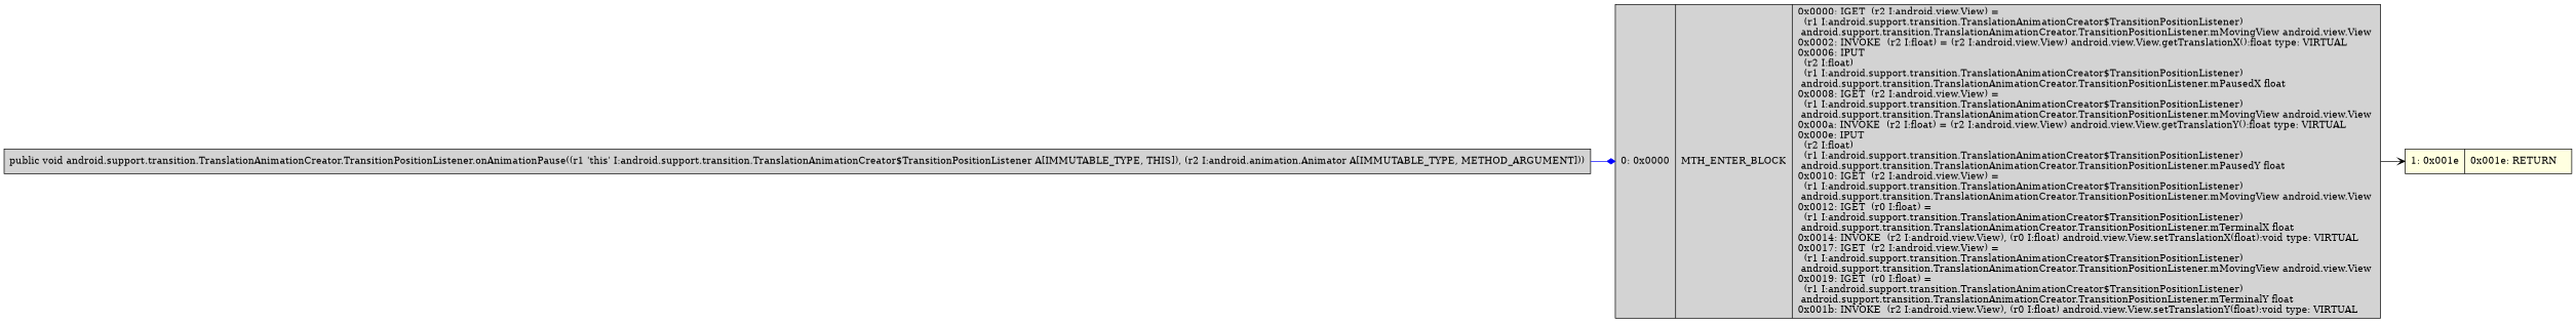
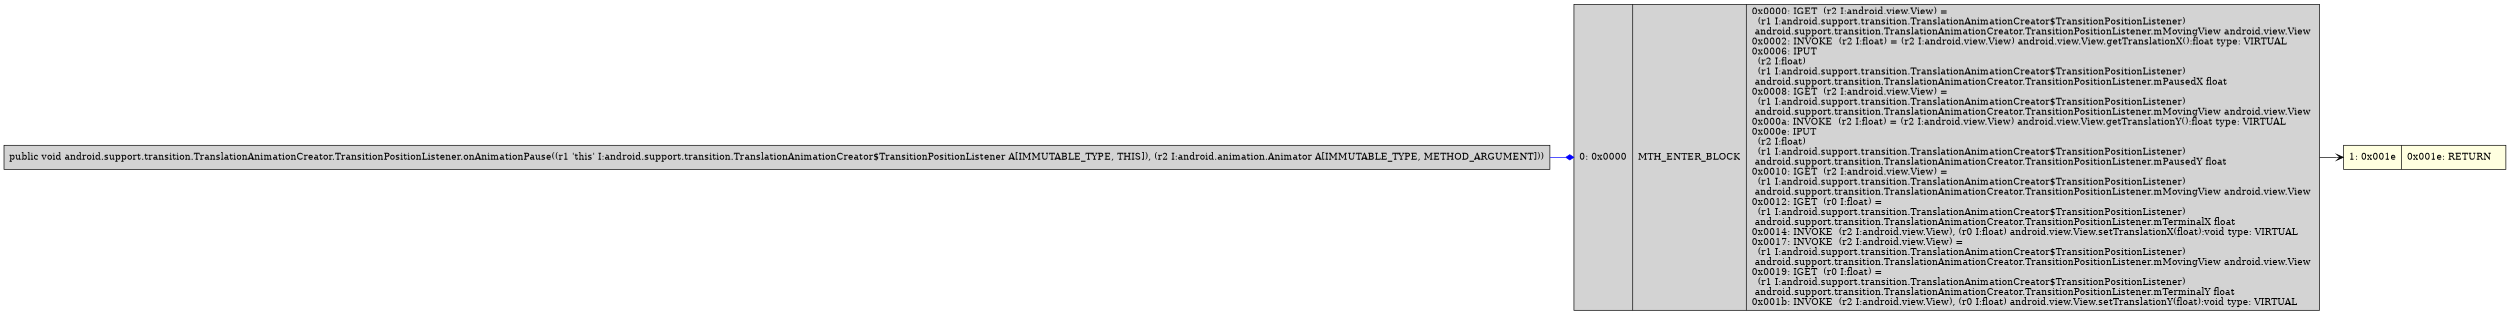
  digraph {
    rankdir=LR
    node [shape=record style=filled fillcolor=lightgrey]
-   n1 [label="{0\:\ 0x0000|MTH_ENTER_BLOCK\l|0x0000: IGET  (r2 I:android.view.View) = \l  (r1 I:android.support.transition.TranslationAnimationCreator$TransitionPositionListener)\l android.support.transition.TranslationAnimationCreator.TransitionPositionListener.mMovingView android.view.View \l0x0002: INVOKE  (r2 I:float) = (r2 I:android.view.View) android.view.View.getTranslationX():float type: VIRTUAL \l0x0006: IPUT  \l  (r2 I:float)\l  (r1 I:android.support.transition.TranslationAnimationCreator$TransitionPositionListener)\l android.support.transition.TranslationAnimationCreator.TransitionPositionListener.mPausedX float \l0x0008: IGET  (r2 I:android.view.View) = \l  (r1 I:android.support.transition.TranslationAnimationCreator$TransitionPositionListener)\l android.support.transition.TranslationAnimationCreator.TransitionPositionListener.mMovingView android.view.View \l0x000a: INVOKE  (r2 I:float) = (r2 I:android.view.View) android.view.View.getTranslationY():float type: VIRTUAL \l0x000e: IPUT  \l  (r2 I:float)\l  (r1 I:android.support.transition.TranslationAnimationCreator$TransitionPositionListener)\l android.support.transition.TranslationAnimationCreator.TransitionPositionListener.mPausedY float \l0x0010: IGET  (r2 I:android.view.View) = \l  (r1 I:android.support.transition.TranslationAnimationCreator$TransitionPositionListener)\l android.support.transition.TranslationAnimationCreator.TransitionPositionListener.mMovingView android.view.View \l0x0012: IGET  (r0 I:float) = \l  (r1 I:android.support.transition.TranslationAnimationCreator$TransitionPositionListener)\l android.support.transition.TranslationAnimationCreator.TransitionPositionListener.mTerminalX float \l0x0014: INVOKE  (r2 I:android.view.View), (r0 I:float) android.view.View.setTranslationX(float):void type: VIRTUAL \l0x0017: IGET  (r2 I:android.view.View) = \l  (r1 I:android.support.transition.TranslationAnimationCreator$TransitionPositionListener)\l android.support.transition.TranslationAnimationCreator.TransitionPositionListener.mMovingView android.view.View \l0x0019: IGET  (r0 I:float) = \l  (r1 I:android.support.transition.TranslationAnimationCreator$TransitionPositionListener)\l android.support.transition.TranslationAnimationCreator.TransitionPositionListener.mTerminalY float \l0x001b: INVOKE  (r2 I:android.view.View), (r0 I:float) android.view.View.setTranslationY(float):void type: VIRTUAL \l}"]
+   n1 [label="{0\:\ 0x0000|MTH_ENTER_BLOCK\l|0x0000: IGET  (r2 I:android.view.View) = \l  (r1 I:android.support.transition.TranslationAnimationCreator$TransitionPositionListener)\l android.support.transition.TranslationAnimationCreator.TransitionPositionListener.mMovingView android.view.View \l0x0002: INVOKE  (r2 I:float) = (r2 I:android.view.View) android.view.View.getTranslationX():float type: VIRTUAL \l0x0006: IPUT  \l  (r2 I:float)\l  (r1 I:android.support.transition.TranslationAnimationCreator$TransitionPositionListener)\l android.support.transition.TranslationAnimationCreator.TransitionPositionListener.mPausedX float \l0x0008: IGET  (r2 I:android.view.View) = \l  (r1 I:android.support.transition.TranslationAnimationCreator$TransitionPositionListener)\l android.support.transition.TranslationAnimationCreator.TransitionPositionListener.mMovingView android.view.View \l0x000a: INVOKE  (r2 I:float) = (r2 I:android.view.View) android.view.View.getTranslationY():float type: VIRTUAL \l0x000e: IPUT  \l  (r2 I:float)\l  (r1 I:android.support.transition.TranslationAnimationCreator$TransitionPositionListener)\l android.support.transition.TranslationAnimationCreator.TransitionPositionListener.mPausedY float \l0x0010: IGET  (r2 I:android.view.View) = \l  (r1 I:android.support.transition.TranslationAnimationCreator$TransitionPositionListener)\l android.support.transition.TranslationAnimationCreator.TransitionPositionListener.mMovingView android.view.View \l0x0012: IGET  (r0 I:float) = \l  (r1 I:android.support.transition.TranslationAnimationCreator$TransitionPositionListener)\l android.support.transition.TranslationAnimationCreator.TransitionPositionListener.mTerminalX float \l0x0014: INVOKE  (r2 I:android.view.View), (r0 I:float) android.view.View.setTranslationX(float):void type: VIRTUAL \l0x0017: INVOKE  (r2 I:android.view.View) = \l  (r1 I:android.support.transition.TranslationAnimationCreator$TransitionPositionListener)\l android.support.transition.TranslationAnimationCreator.TransitionPositionListener.mMovingView android.view.View \l0x0019: IGET  (r0 I:float) = \l  (r1 I:android.support.transition.TranslationAnimationCreator$TransitionPositionListener)\l android.support.transition.TranslationAnimationCreator.TransitionPositionListener.mTerminalY float \l0x001b: INVOKE  (r2 I:android.view.View), (r0 I:float) android.view.View.setTranslationY(float):void type: VIRTUAL \l}"]
    n2 [label="{1\:\ 0x001e|0x001e: RETURN   \l}" fillcolor=lightyellow]
    n3 [label="{public void android.support.transition.TranslationAnimationCreator.TransitionPositionListener.onAnimationPause((r1 'this' I:android.support.transition.TranslationAnimationCreator$TransitionPositionListener A[IMMUTABLE_TYPE, THIS]), (r2 I:android.animation.Animator A[IMMUTABLE_TYPE, METHOD_ARGUMENT])) }"]
    n1 -> n2 [color=black arrowhead=vee]
    n3 -> n1 [color=blue arrowhead=diamond]
  }
